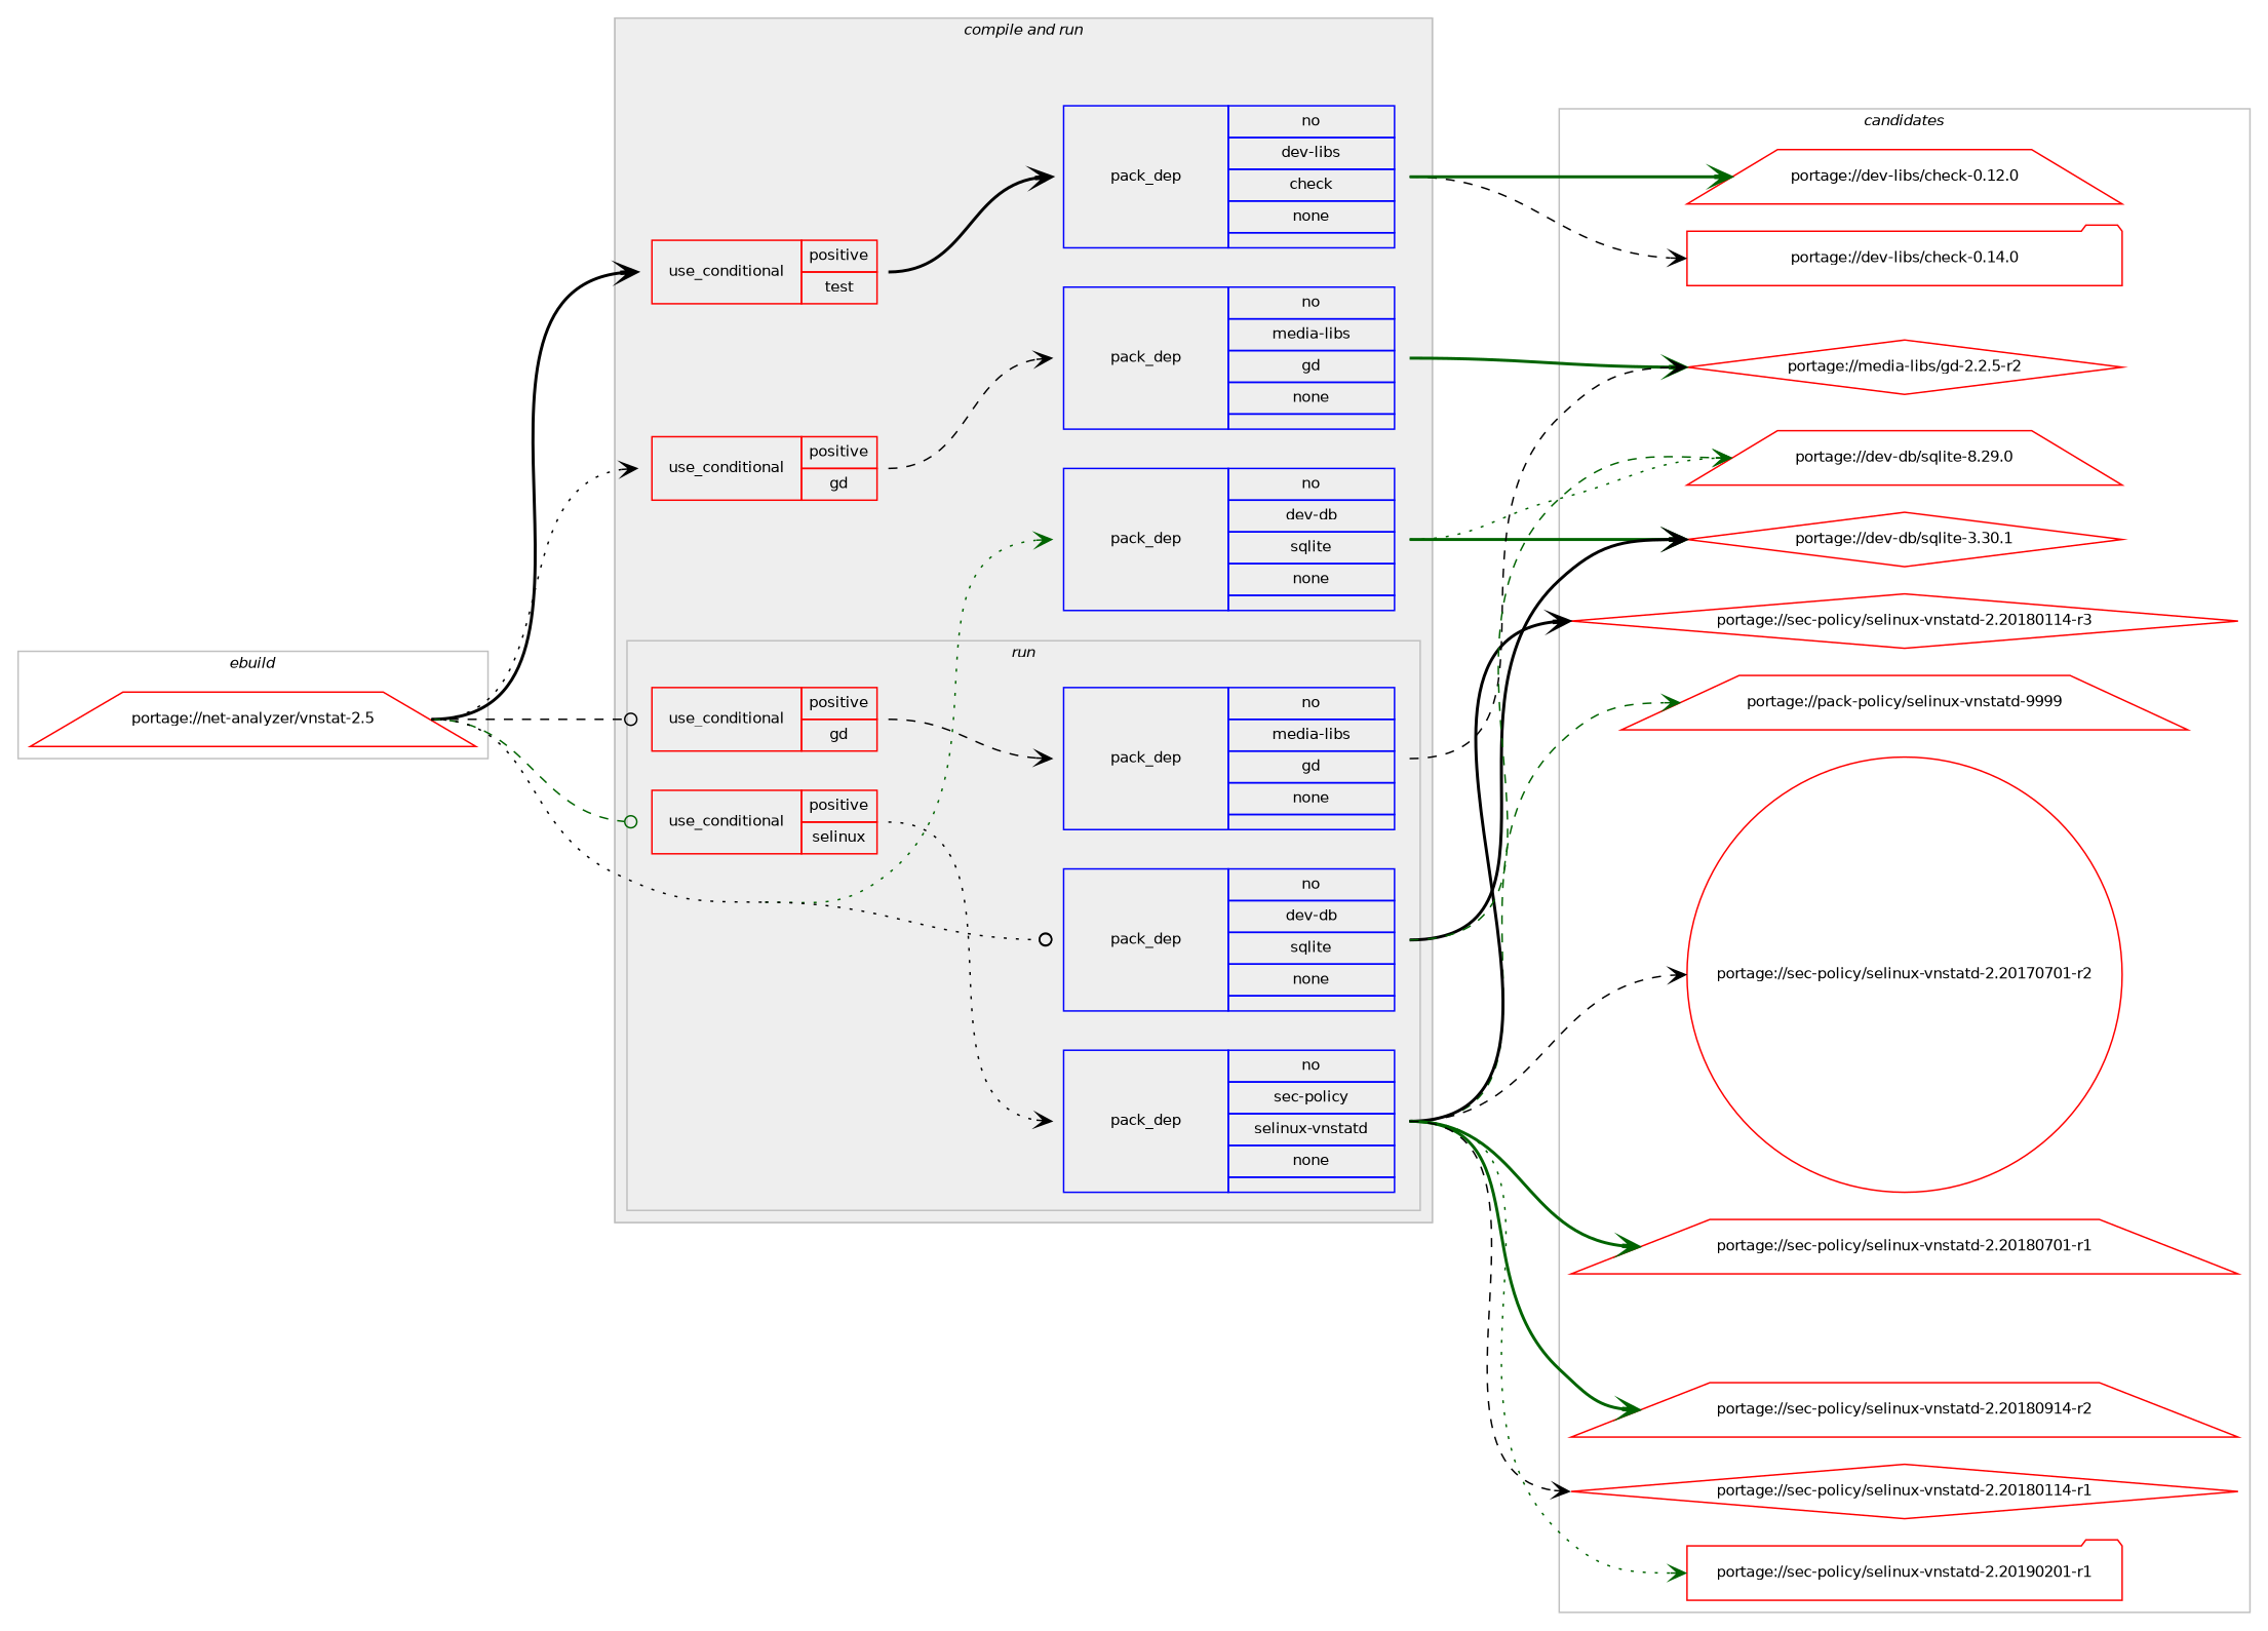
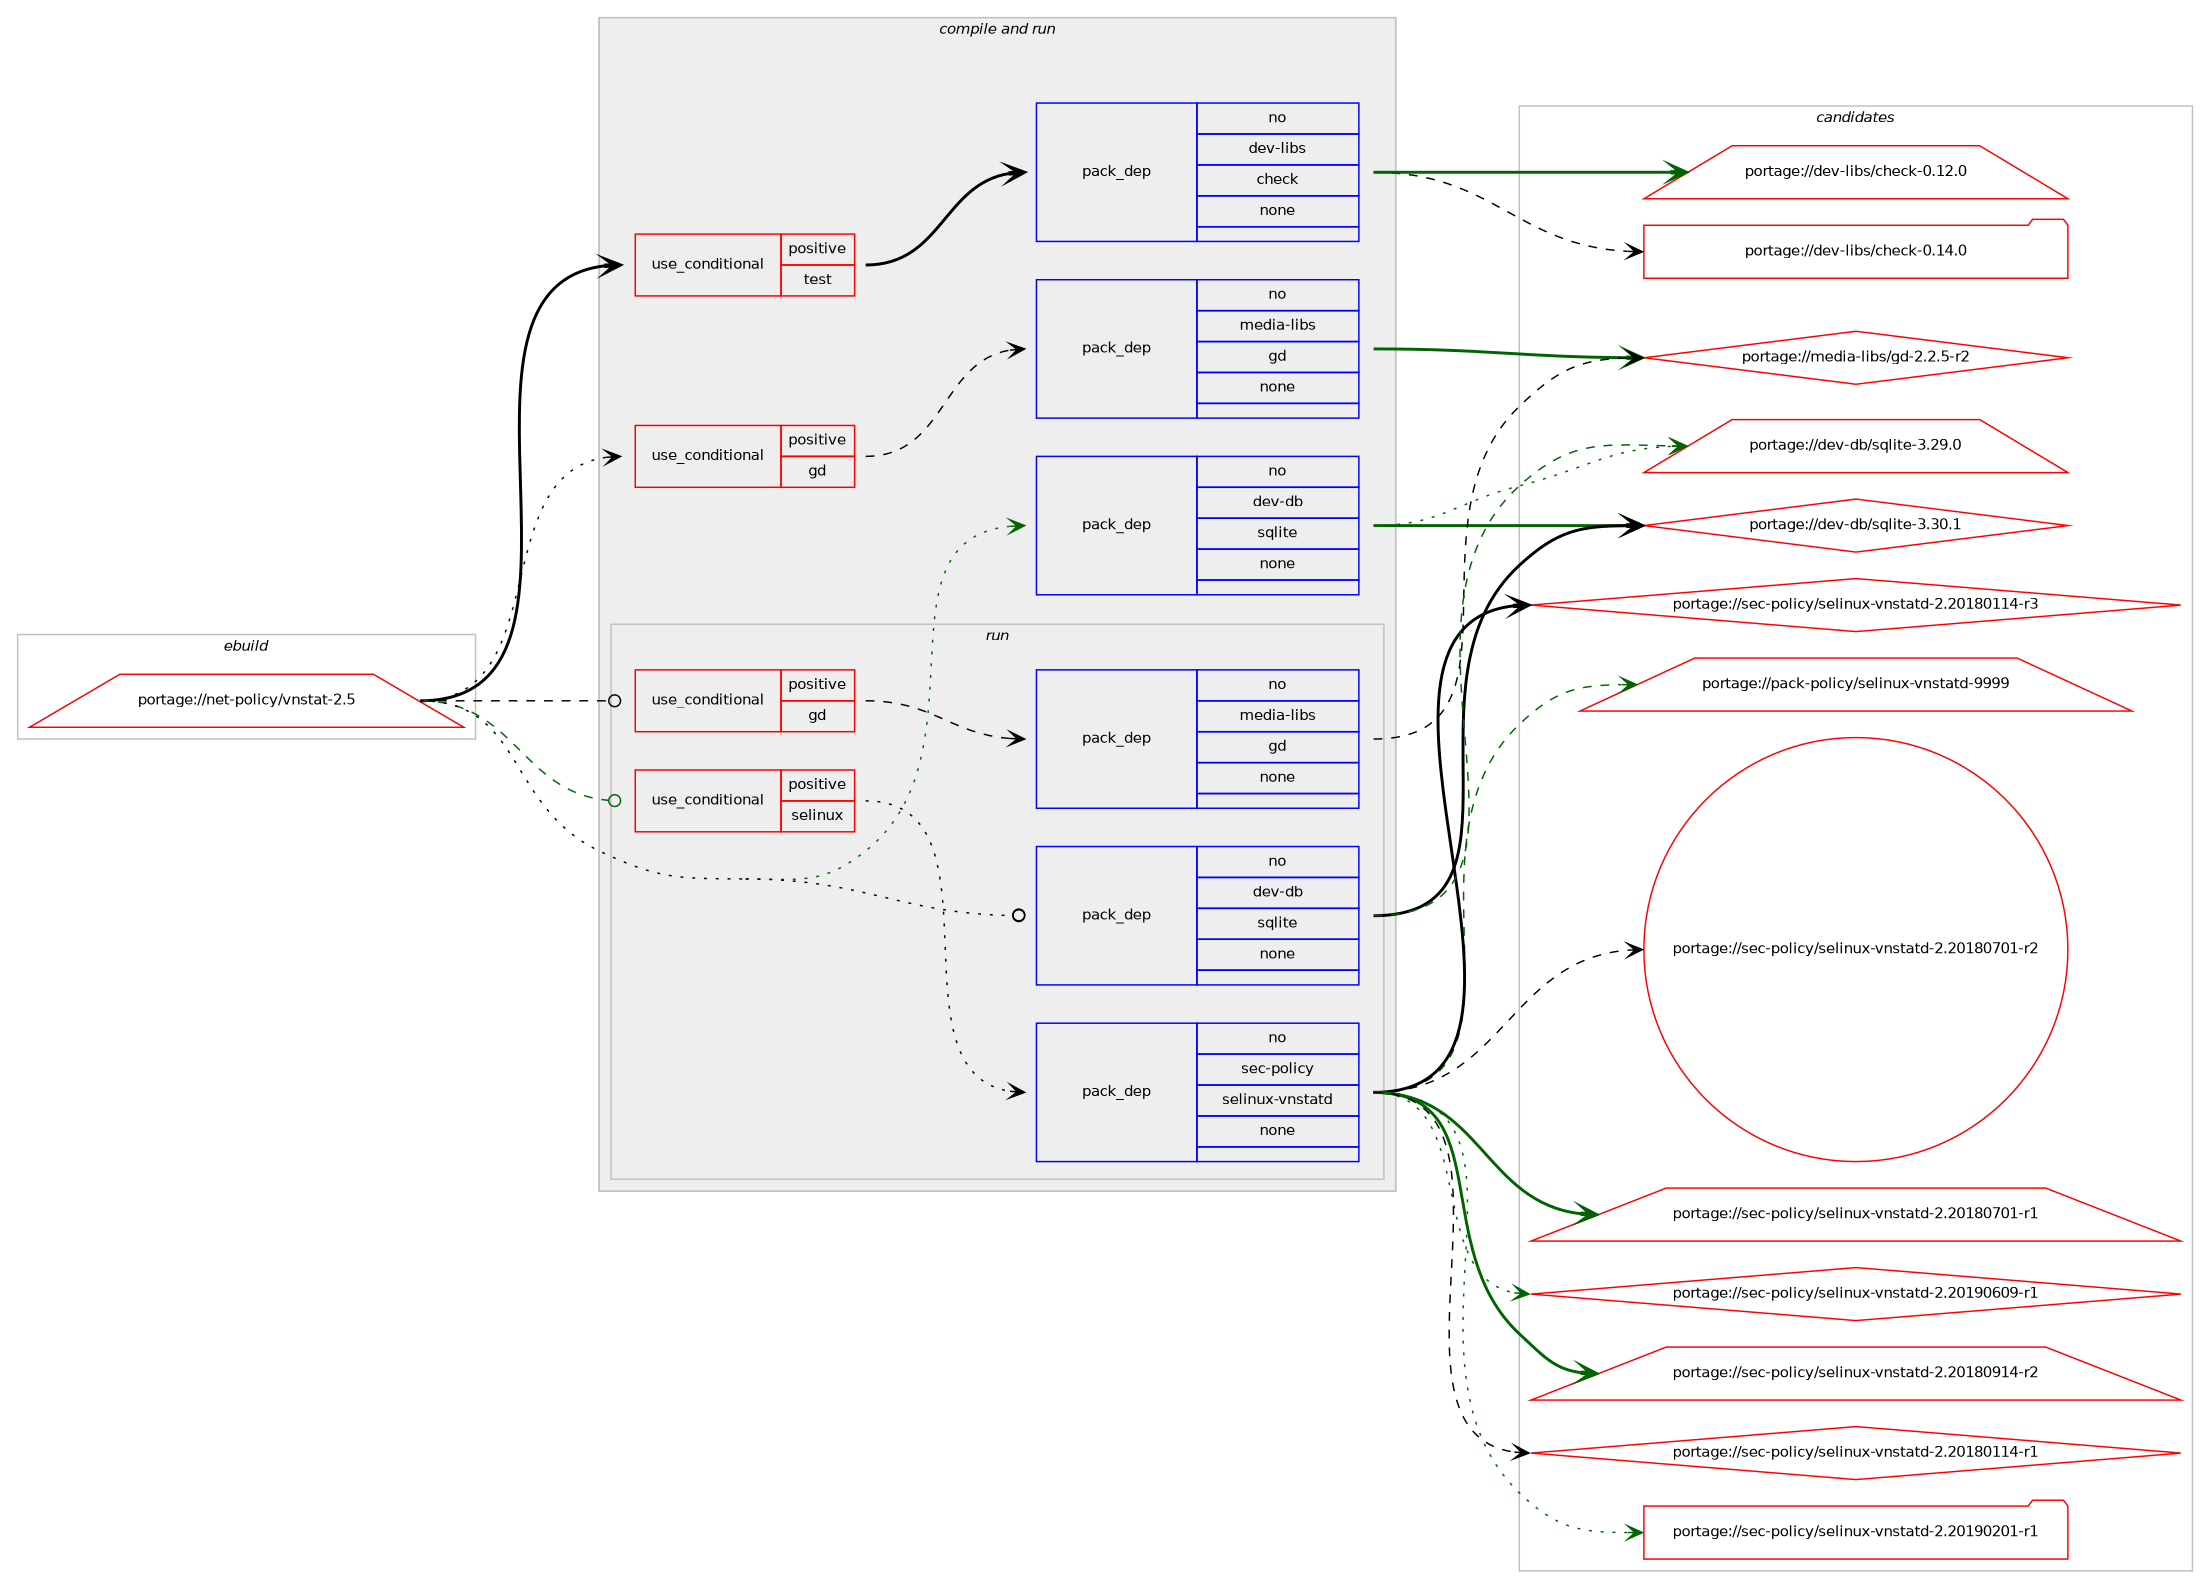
  digraph {
    compound=true
    concentrate=true
    fontname=Helvetica
    fontsize=10
    newrank=true
    rankdir=LR
    ranksep=1.5
    node [color=red fontname=Helvetica fontsize=10 shape=none]
    edge [arrowhead=vee color=black headport=w style=dashed tailport=e weight=100]
-   n1 [label="portage://net-analyzer/vnstat-2.5" shape=trapezium width=4]
+   n1 [label="portage://net-policy/vnstat-2.5" shape=trapezium width=4]
    n2 [color=blue label=<<TABLE BORDER="0" CELLBORDER="1" CELLSPACING="0" CELLPADDING="4" WIDTH="220"><TR><TD ROWSPAN="6" CELLPADDING="30">pack_dep</TD></TR><TR><TD WIDTH="110">no</TD></TR><TR><TD>media-libs</TD></TR><TR><TD>gd</TD></TR><TR><TD>none</TD></TR><TR><TD></TD></TR></TABLE>>]
    n3 [label=<<TABLE BORDER="0" CELLBORDER="1" CELLSPACING="0" CELLPADDING="4"><TR><TD ROWSPAN="3" CELLPADDING="10">use_conditional</TD></TR><TR><TD>positive</TD></TR><TR><TD>gd</TD></TR></TABLE>>]
    n4 [color=blue label=<<TABLE BORDER="0" CELLBORDER="1" CELLSPACING="0" CELLPADDING="4" WIDTH="220"><TR><TD ROWSPAN="6" CELLPADDING="30">pack_dep</TD></TR><TR><TD WIDTH="110">no</TD></TR><TR><TD>dev-libs</TD></TR><TR><TD>check</TD></TR><TR><TD>none</TD></TR><TR><TD></TD></TR></TABLE>>]
    n5 [label=<<TABLE BORDER="0" CELLBORDER="1" CELLSPACING="0" CELLPADDING="4"><TR><TD ROWSPAN="3" CELLPADDING="10">use_conditional</TD></TR><TR><TD>positive</TD></TR><TR><TD>test</TD></TR></TABLE>>]
    n6 [color=blue label=<<TABLE BORDER="0" CELLBORDER="1" CELLSPACING="0" CELLPADDING="4" WIDTH="220"><TR><TD ROWSPAN="6" CELLPADDING="30">pack_dep</TD></TR><TR><TD WIDTH="110">no</TD></TR><TR><TD>dev-db</TD></TR><TR><TD>sqlite</TD></TR><TR><TD>none</TD></TR><TR><TD></TD></TR></TABLE>>]
    n7 [color=blue label=<<TABLE BORDER="0" CELLBORDER="1" CELLSPACING="0" CELLPADDING="4" WIDTH="220"><TR><TD ROWSPAN="6" CELLPADDING="30">pack_dep</TD></TR><TR><TD WIDTH="110">no</TD></TR><TR><TD>media-libs</TD></TR><TR><TD>gd</TD></TR><TR><TD>none</TD></TR><TR><TD></TD></TR></TABLE>>]
    n8 [label=<<TABLE BORDER="0" CELLBORDER="1" CELLSPACING="0" CELLPADDING="4"><TR><TD ROWSPAN="3" CELLPADDING="10">use_conditional</TD></TR><TR><TD>positive</TD></TR><TR><TD>gd</TD></TR></TABLE>>]
    n9 [color=blue label=<<TABLE BORDER="0" CELLBORDER="1" CELLSPACING="0" CELLPADDING="4" WIDTH="220"><TR><TD ROWSPAN="6" CELLPADDING="30">pack_dep</TD></TR><TR><TD WIDTH="110">no</TD></TR><TR><TD>sec-policy</TD></TR><TR><TD>selinux-vnstatd</TD></TR><TR><TD>none</TD></TR><TR><TD></TD></TR></TABLE>>]
    n10 [label=<<TABLE BORDER="0" CELLBORDER="1" CELLSPACING="0" CELLPADDING="4"><TR><TD ROWSPAN="3" CELLPADDING="10">use_conditional</TD></TR><TR><TD>positive</TD></TR><TR><TD>selinux</TD></TR></TABLE>>]
    n11 [color=blue label=<<TABLE BORDER="0" CELLBORDER="1" CELLSPACING="0" CELLPADDING="4" WIDTH="220"><TR><TD ROWSPAN="6" CELLPADDING="30">pack_dep</TD></TR><TR><TD WIDTH="110">no</TD></TR><TR><TD>dev-db</TD></TR><TR><TD>sqlite</TD></TR><TR><TD>none</TD></TR><TR><TD></TD></TR></TABLE>>]
    n12 [label="portage://media-libs/gd-2.2.5-r2" shape=diamond width=4]
    n13 [label="portage://dev-libs/check-0.14.0" shape=folder width=4]
    n14 [label="portage://dev-libs/check-0.12.0" shape=trapezium width=4]
    n15 [label="portage://dev-db/sqlite-3.30.1" shape=diamond width=4]
-   n16 [label="portage://dev-db/sqlite-8.29.0" shape=trapezium width=4]
+   n16 [label="portage://dev-db/sqlite-3.29.0" shape=trapezium width=4]
    n17 [label="portage://pack-policy/selinux-vnstatd-9999" shape=trapezium width=4]
+   n18 [label="portage://sec-policy/selinux-vnstatd-2.20190609-r1" shape=diamond width=4]
    n19 [label="portage://sec-policy/selinux-vnstatd-2.20190201-r1" shape=folder width=4]
-   n20 [label="portage://sec-policy/selinux-vnstatd-2.20170701-r2" shape=circle width=4]
+   n20 [label="portage://sec-policy/selinux-vnstatd-2.20180701-r2" shape=circle width=4]
    n21 [label="portage://sec-policy/selinux-vnstatd-2.20180701-r1" shape=trapezium width=4]
    n22 [label="portage://sec-policy/selinux-vnstatd-2.20180114-r3" shape=diamond width=4]
    n23 [label="portage://sec-policy/selinux-vnstatd-2.20180914-r2" shape=trapezium width=4]
    n24 [label="portage://sec-policy/selinux-vnstatd-2.20180114-r1" shape=diamond width=4]
    subgraph cluster_1 {
      color=gray
      label=<<i>ebuild</i>>
      rank=same
      n1
    }
    subgraph cluster_2 {
      color=gray
      label=<<i>dependencies</i>>
      subgraph cluster_3 {
        color=gray
        fillcolor="#eeeeee"
        label=<<i>compile</i>>
        style=filled
        subgraph sub_4 {
          color=gray
          fillcolor="#eeeeee"
          label=<<i>compile</i>>
          style=filled
          n3
          subgraph sub_5 {
            color=gray
            fillcolor="#eeeeee"
            label=<<i>compile</i>>
            style=filled
            n2
          }
        }
        subgraph sub_6 {
          color=gray
          fillcolor="#eeeeee"
          label=<<i>compile</i>>
          style=filled
          n5
          subgraph sub_7 {
            color=gray
            fillcolor="#eeeeee"
            label=<<i>compile</i>>
            style=filled
            n4
          }
        }
        subgraph sub_8 {
          color=gray
          fillcolor="#eeeeee"
          label=<<i>compile</i>>
          style=filled
          n6
        }
      }
      subgraph cluster_9 {
        color=gray
        fillcolor="#eeeeee"
        label=<<i>compile and run</i>>
        style=filled
      }
      subgraph cluster_10 {
        color=gray
        fillcolor="#eeeeee"
        label=<<i>run</i>>
        style=filled
        subgraph sub_11 {
          color=gray
          fillcolor="#eeeeee"
          label=<<i>run</i>>
          style=filled
          n8
          subgraph sub_12 {
            color=gray
            fillcolor="#eeeeee"
            label=<<i>run</i>>
            style=filled
            n7
          }
        }
        subgraph sub_13 {
          color=gray
          fillcolor="#eeeeee"
          label=<<i>run</i>>
          style=filled
          n10
          subgraph sub_14 {
            color=gray
            fillcolor="#eeeeee"
            label=<<i>run</i>>
            style=filled
            n9
          }
        }
        subgraph sub_15 {
          color=gray
          fillcolor="#eeeeee"
          label=<<i>run</i>>
          style=filled
          n11
        }
      }
    }
    subgraph cluster_16 {
      color=gray
      label=<<i>candidates</i>>
      rank=same
      subgraph sub_17 {
        color=black
        label=<<i>candidates</i>>
        nodesep=1
        rank=same
        n12
      }
      subgraph sub_18 {
        color=black
        label=<<i>candidates</i>>
        nodesep=1
        rank=same
        n13
        n14
      }
      subgraph sub_19 {
        color=black
        label=<<i>candidates</i>>
        nodesep=1
        rank=same
        n15
        n16
      }
      subgraph sub_20 {
        color=black
        label=<<i>candidates</i>>
        nodesep=1
        rank=same
        n12
      }
      subgraph sub_21 {
        color=black
        label=<<i>candidates</i>>
        nodesep=1
        rank=same
        n17
+       n18
        n19
        n20
        n21
        n22
        n23
        n24
      }
      subgraph sub_22 {
        color=black
        label=<<i>candidates</i>>
        nodesep=1
        rank=same
        n15
        n16
      }
    }
    n1 -> n3 [style=dotted weight=20]
    n1 -> n5 [style=bold weight=20]
    n1 -> n6 [color=darkgreen style=dotted weight=20]
    n1 -> n8 [arrowhead=odot weight=20]
    n1 -> n10 [arrowhead=odot color=darkgreen weight=20]
    n1 -> n11 [arrowhead=odot style=dotted weight=20]
    n2 -> n12 [color=darkgreen style=bold]
    n3 -> n2 [weight=20]
    n4 -> n13
    n4 -> n14 [color=darkgreen style=bold]
    n5 -> n4 [style=bold weight=20]
    n6 -> n15 [color=darkgreen style=bold]
    n6 -> n16 [color=darkgreen style=dotted]
    n7 -> n12
    n8 -> n7 [weight=20]
    n9 -> n17 [color=darkgreen]
+   n9 -> n18 [color=darkgreen style=dotted]
    n9 -> n19 [color=darkgreen style=dotted]
    n9 -> n20
    n9 -> n21 [color=darkgreen style=bold]
    n9 -> n22 [style=bold]
    n9 -> n23 [color=darkgreen style=bold]
    n9 -> n24
    n10 -> n9 [style=dotted weight=20]
    n11 -> n15 [style=bold]
    n11 -> n16 [color=darkgreen]
  }
